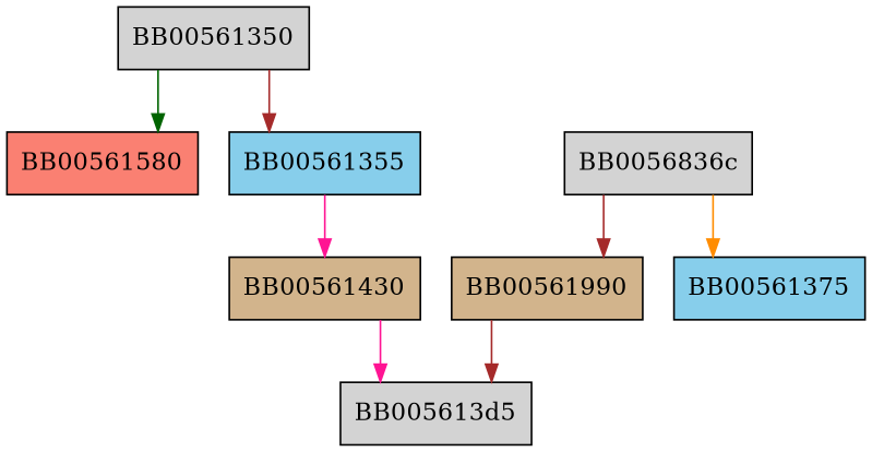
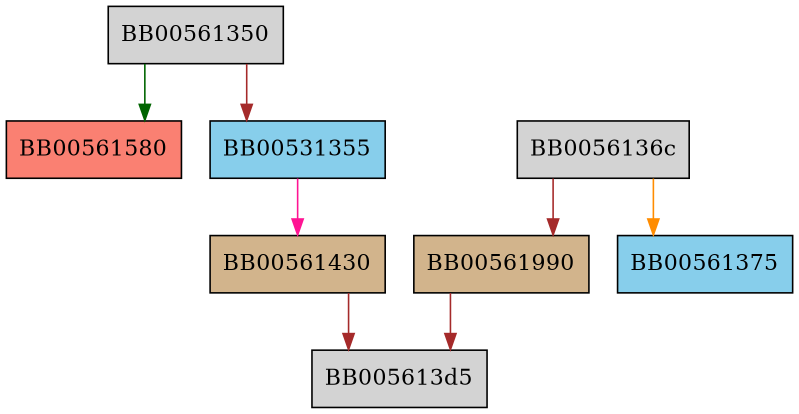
  digraph {
    splines=ortho
    node [fillcolor=lightgrey shape=box style=filled]
    edge [color=brown]
    n1 [fillcolor=salmon label=BB00561580]
    BB00561350
-   BB00561355 [fillcolor=skyblue]
+   BB00561355 [fillcolor=skyblue label=BB00531355]
    BB00561430 [fillcolor=tan]
    BB005613d5
    n6 [fillcolor=tan label=BB00561990]
-   BB0056136c [label=BB0056836c]
+   BB0056136c
    BB00561375 [fillcolor=skyblue]
    BB00561350 -> n1 [color=darkgreen]
    BB00561350 -> BB00561355
    BB00561355 -> BB00561430 [color=deeppink]
-   BB00561430 -> BB005613d5 [color=deeppink]
+   BB00561430 -> BB005613d5
    n6 -> BB005613d5
    BB0056136c -> n6
    BB0056136c -> BB00561375 [color=darkorange]
  }
